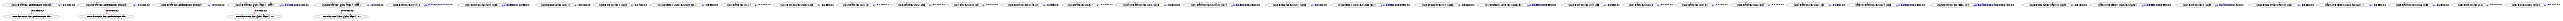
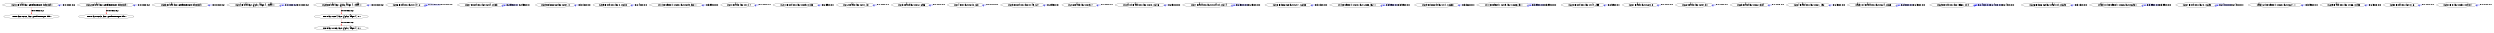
  digraph {
    edge [color=blue]
    n1 [label="  %201 = load i32* getelementptr inbound..."]
    n2 [label="  store i32 %202, i32* getelementptr inb..."]
    n3 [label="  %202 = load i32* getelementptr inbound..."]
    n4 [label="  store i32 %203, i32* getelementptr inb..."]
    n5 [label="  %203 = load i32* getelementptr inbound..."]
    n6 [label="  %204 = load i32* @ph1, align 4, !tbaa ..."]
    n7 [label="  store i32 %183, i32* @ph1, align 4, !t..."]
    n8 [label="  %205 = load i32* @ph2, align 4, !tbaa ..."]
    n9 [label="  store i32 %204, i32* @ph2, align 4, !t..."]
    n10 [label="  %206 = shl nsw i32 %147, 2"]
    n11 [label="  %207 = mul nsw i32 %204, %183"]
    n12 [label="%209 = icmp sgt i32 %207, -1"]
    n13 [label="%209 = sub nsw i32 0, %208"]
    n14 [label="  %.1.i = select i1 %208, i32 %209, i32 ..."]
    n15 [label="  %210 = ashr i32 %.1.i, 7"]
    n16 [label="  %211 = mul nsw i32 %205, %183"]
    n17 [label="  %212 = ashr i32 %211, 31"]
    n18 [label="  %213 = and i32 %212, -256"]
    n19 [label="  %214 = or i32 %213, 128"]
    n20 [label="  %215 = mul nsw i32 %149, 127"]
    n21 [label="  %216 = ashr i32 %215, 7"]
    n22 [label="  %wd4.0.i = add nsw i32 %210, %216"]
    n23 [label="  %217 = add nsw i32 %wd4.0.i, %214"]
    n24 [label="  %218 = icmp sgt i32 %217, 12288"]
    n25 [label="  %..i = select i1 %218, i32 12288, i32 ..."]
    n26 [label="  %219 = icmp slt i32 %..i, -12288"]
    n27 [label="  %...i = select i1 %219, i32 -12288, i3..."]
    n28 [label="  %220 = mul nsw i32 %147, 255"]
    n29 [label="  %221 = ashr i32 %220, 8"]
    n30 [label="  %222 = ashr i32 %207, 31"]
    n31 [label="  %223 = and i32 %222, -384"]
    n32 [label="  %224 = add nsw i32 %221, 192"]
    n33 [label="  %apl1.0.i = add nsw i32 %224, %223"]
    n34 [label="  %225 = sub nsw i32 15360, %...i"]
    n35 [label="  %226 = icmp sgt i32 %apl1.0.i, %225"]
    n36 [label="  %.apl1.0.i = select i1 %226, i32 %225,..."]
    n37 [label="  %227 = sub nsw i32 0, %225"]
-   n38 [label="  %228 = icmp slt i32 %.apl1.0.i, %227"]
    n39 [label="  %apl1.2.i = select i1 %228, i32 %227, ..."]
    n40 [label="  %229 = add nsw i32 %166, %153"]
    n41 [label="  %230 = shl nsw i32 %., 6"]
    n42 [label="  %231 = or i32 %230, %ril.0.i"]
    n1 -> n1 [label="D:0.00ns L:2"]
    n1 -> n2 [color=red label="D:0.00ns L:2"]
    n3 -> n3 [label="D:0.00ns L:2"]
    n3 -> n4 [color=red label="D:0.00ns L:2"]
    n5 -> n5 [label="D:0.00ns L:2"]
    n6 -> n6 [label="D:0.00ns L:2"]
    n6 -> n6 [label="D:0.00ns L:2"]
-   n6 -> n7 [color=red label="D:0.00ns L:2"]
+   n9 -> n7 [color=red label="D:0.00ns L:2"]
    n8 -> n8 [label="D:0.00ns L:2"]
    n8 -> n9 [color=red label="D:0.00ns L:2"]
    n10 -> n10 [label="D:0.00ns L:0"]
    n10 -> n10 [label="D:0.00ns L:0"]
    n11 -> n11 [label="D:2.59ns L:1"]
    n11 -> n11 [label="D:2.59ns L:1"]
    n12 -> n12 [label="D:3.13ns L:0"]
    n13 -> n13 [label="D:2.40ns L:0"]
    n14 -> n14 [label="D:3.99ns L:0"]
    n15 -> n15 [label="D:0.00ns L:0"]
    n16 -> n16 [label="D:2.59ns L:1"]
    n17 -> n17 [label="D:0.00ns L:0"]
    n18 -> n18 [label="D:0.00ns L:0"]
    n19 -> n19 [label="D:0.00ns L:0"]
    n20 -> n20 [label="D:2.59ns L:1"]
    n21 -> n21 [label="D:0.00ns L:0"]
    n22 -> n22 [label="D:2.50ns L:0"]
    n23 -> n23 [label="D:2.50ns L:0"]
    n23 -> n23 [label="D:2.50ns L:0"]
    n24 -> n24 [label="D:3.13ns L:0"]
    n25 -> n25 [label="D:3.99ns L:0"]
    n25 -> n25 [label="D:3.99ns L:0"]
    n26 -> n26 [label="D:3.36ns L:0"]
    n27 -> n27 [label="D:3.99ns L:0"]
    n27 -> n27 [label="D:3.99ns L:0"]
    n28 -> n28 [label="D:2.59ns L:1"]
    n29 -> n29 [label="D:0.00ns L:0"]
    n30 -> n30 [label="D:0.00ns L:0"]
    n31 -> n31 [label="D:0.00ns L:0"]
    n32 -> n32 [label="D:2.50ns L:0"]
    n33 -> n33 [label="D:2.50ns L:0"]
    n33 -> n33 [label="D:2.50ns L:0"]
    n34 -> n34 [label="D:2.40ns L:0"]
    n34 -> n34 [label="D:2.40ns L:0"]
    n34 -> n34 [label="D:2.40ns L:0"]
    n35 -> n35 [label="D:3.13ns L:0"]
    n36 -> n36 [label="D:3.99ns L:0"]
    n36 -> n36 [label="D:3.99ns L:0"]
    n37 -> n37 [label="D:2.40ns L:0"]
    n37 -> n37 [label="D:2.40ns L:0"]
-   n38 -> n38 [label="D:3.36ns L:0"]
    n39 -> n39 [label="D:3.99ns L:0"]
    n40 -> n40 [label="D:2.50ns L:0"]
    n41 -> n41 [label="D:0.00ns L:0"]
    n42 -> n42 [label="D:0.87ns L:0"]
  }
